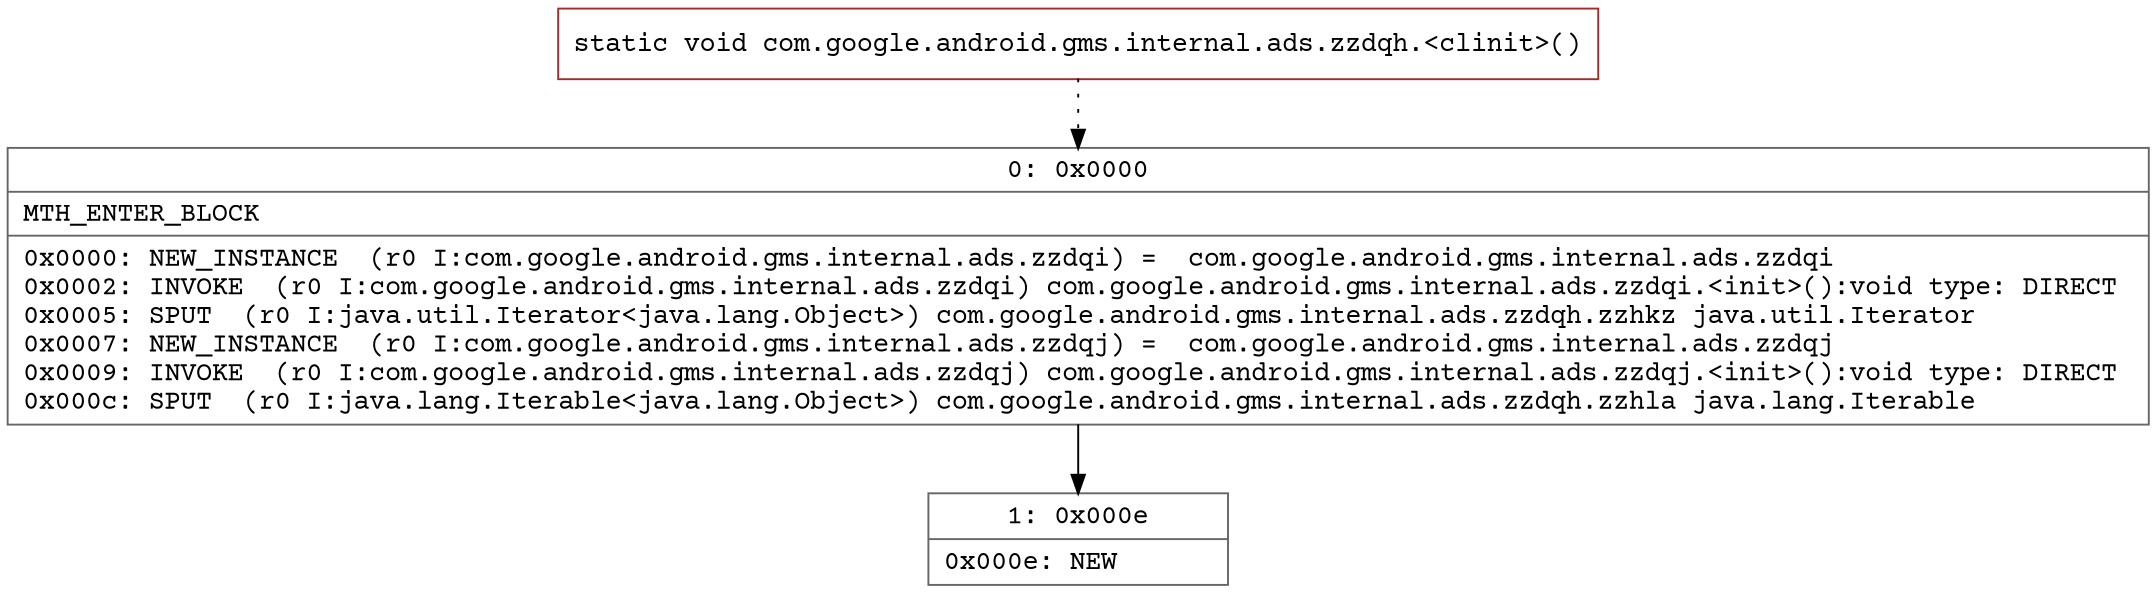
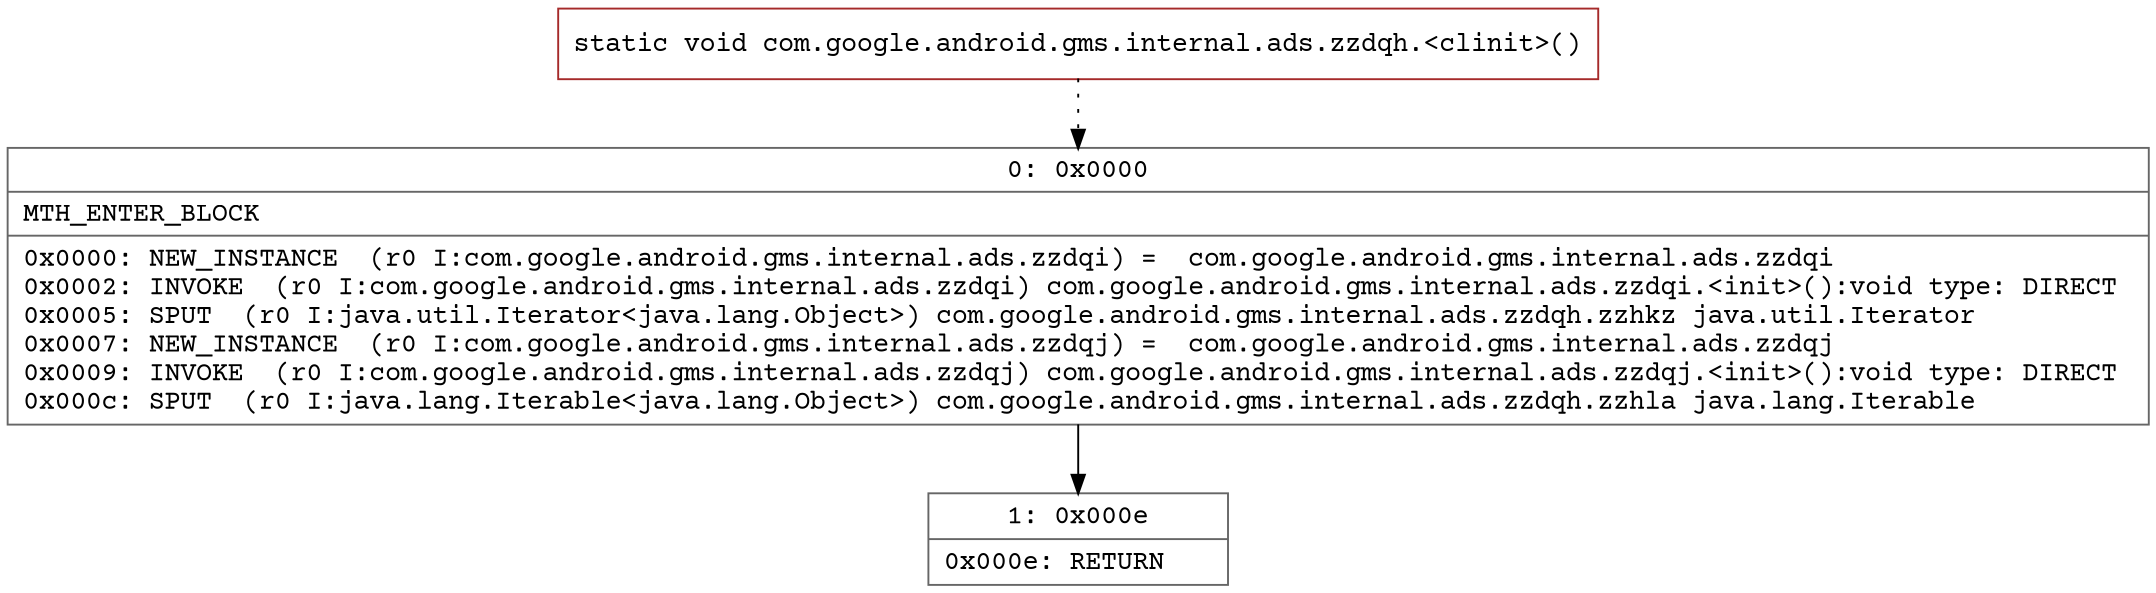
  digraph {
    fontname="Courier Prime"
    node [shape=record color=gray40 fontname="Courier Prime"]
    edge [fontname="Courier Prime"]
    n1 [label="{0\:\ 0x0000|MTH_ENTER_BLOCK\l|0x0000: NEW_INSTANCE  (r0 I:com.google.android.gms.internal.ads.zzdqi) =  com.google.android.gms.internal.ads.zzdqi \l0x0002: INVOKE  (r0 I:com.google.android.gms.internal.ads.zzdqi) com.google.android.gms.internal.ads.zzdqi.\<init\>():void type: DIRECT \l0x0005: SPUT  (r0 I:java.util.Iterator\<java.lang.Object\>) com.google.android.gms.internal.ads.zzdqh.zzhkz java.util.Iterator \l0x0007: NEW_INSTANCE  (r0 I:com.google.android.gms.internal.ads.zzdqj) =  com.google.android.gms.internal.ads.zzdqj \l0x0009: INVOKE  (r0 I:com.google.android.gms.internal.ads.zzdqj) com.google.android.gms.internal.ads.zzdqj.\<init\>():void type: DIRECT \l0x000c: SPUT  (r0 I:java.lang.Iterable\<java.lang.Object\>) com.google.android.gms.internal.ads.zzdqh.zzhla java.lang.Iterable \l}"]
-   n2 [label="{1\:\ 0x000e|0x000e: NEW   \l}"]
+   n2 [label="{1\:\ 0x000e|0x000e: RETURN   \l}"]
    n3 [label="{static void com.google.android.gms.internal.ads.zzdqh.\<clinit\>() }" color=brown]
    n1 -> n2 [style=solid]
    n3 -> n1 [style=dotted]
  }
